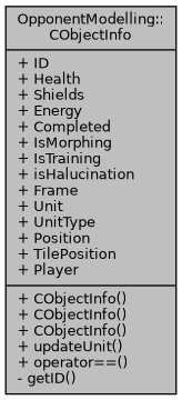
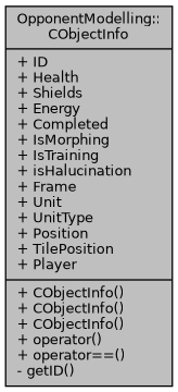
  digraph {
-   n1 [color=black fillcolor=grey75 fontcolor=black fontname=Helvetica fontsize=10 height=0.2 label="{OpponentModelling::\lCObjectInfo\n|+ ID\l+ Health\l+ Shields\l+ Energy\l+ Completed\l+ IsMorphing\l+ IsTraining\l+ isHalucination\l+ Frame\l+ Unit\l+ UnitType\l+ Position\l+ TilePosition\l+ Player\l|+ CObjectInfo()\l+ CObjectInfo()\l+ CObjectInfo()\l+ updateUnit()\l+ operator==()\l- getID()\l}" shape=record style=filled width=0.4]
+   n1 [color=black fillcolor=grey75 fontcolor=black fontname=Helvetica fontsize=10 height=0.2 label="{OpponentModelling::\lCObjectInfo\n|+ ID\l+ Health\l+ Shields\l+ Energy\l+ Completed\l+ IsMorphing\l+ IsTraining\l+ isHalucination\l+ Frame\l+ Unit\l+ UnitType\l+ Position\l+ TilePosition\l+ Player\l|+ CObjectInfo()\l+ CObjectInfo()\l+ CObjectInfo()\l+ operator()\l+ operator==()\l- getID()\l}" shape=record style=filled width=0.4]
  }
